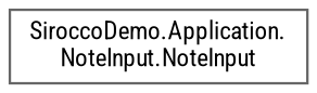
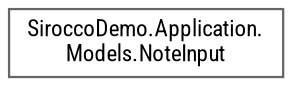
  digraph {
    rankdir=LR
    fontname="Roboto Condensed"
-   n1 [color=grey40 fillcolor=white fontname="Roboto Condensed" fontsize=10 height=0.2 label="SiroccoDemo.Application.\lNoteInput.NoteInput" shape=box style=filled width=0.4]
+   n1 [color=grey40 fillcolor=white fontname="Roboto Condensed" fontsize=10 height=0.2 label="SiroccoDemo.Application.\lModels.NoteInput" shape=box style=filled width=0.4]
  }
